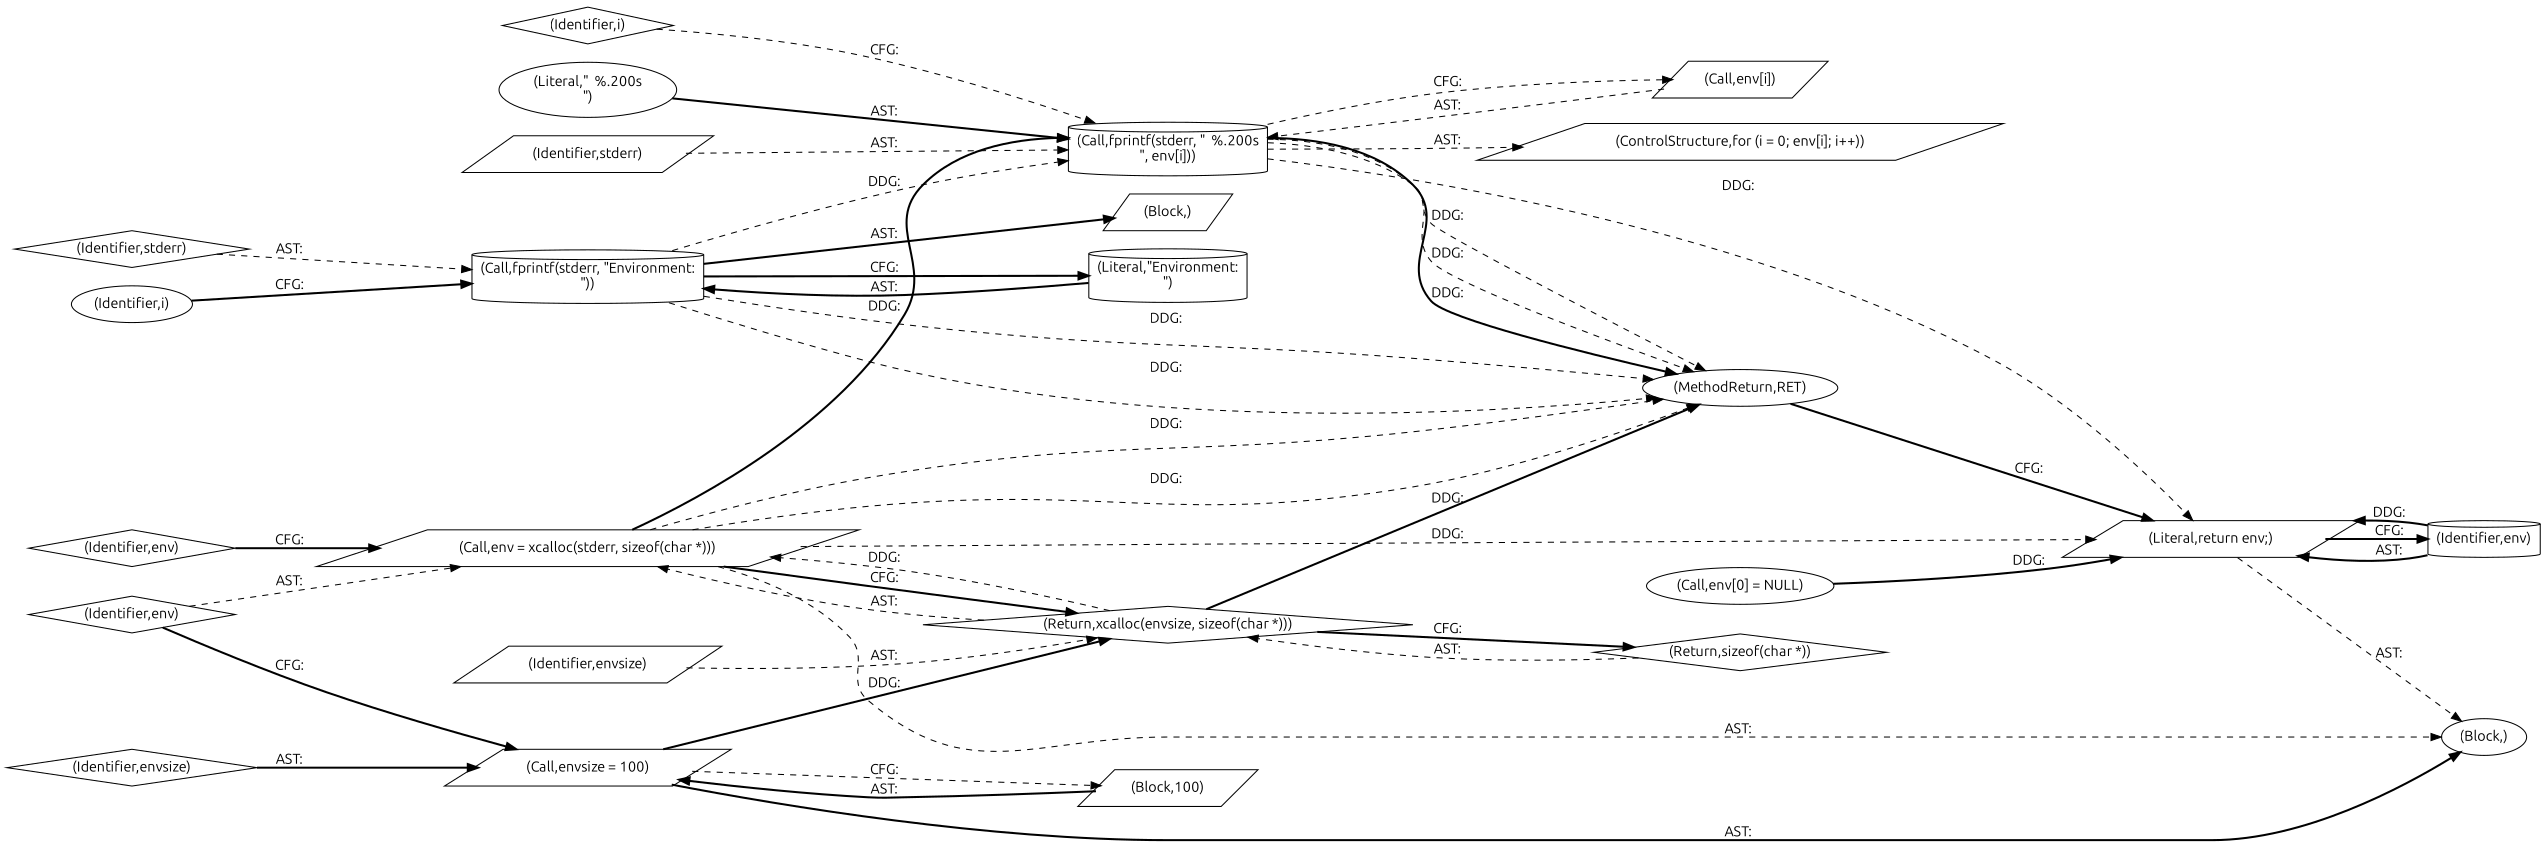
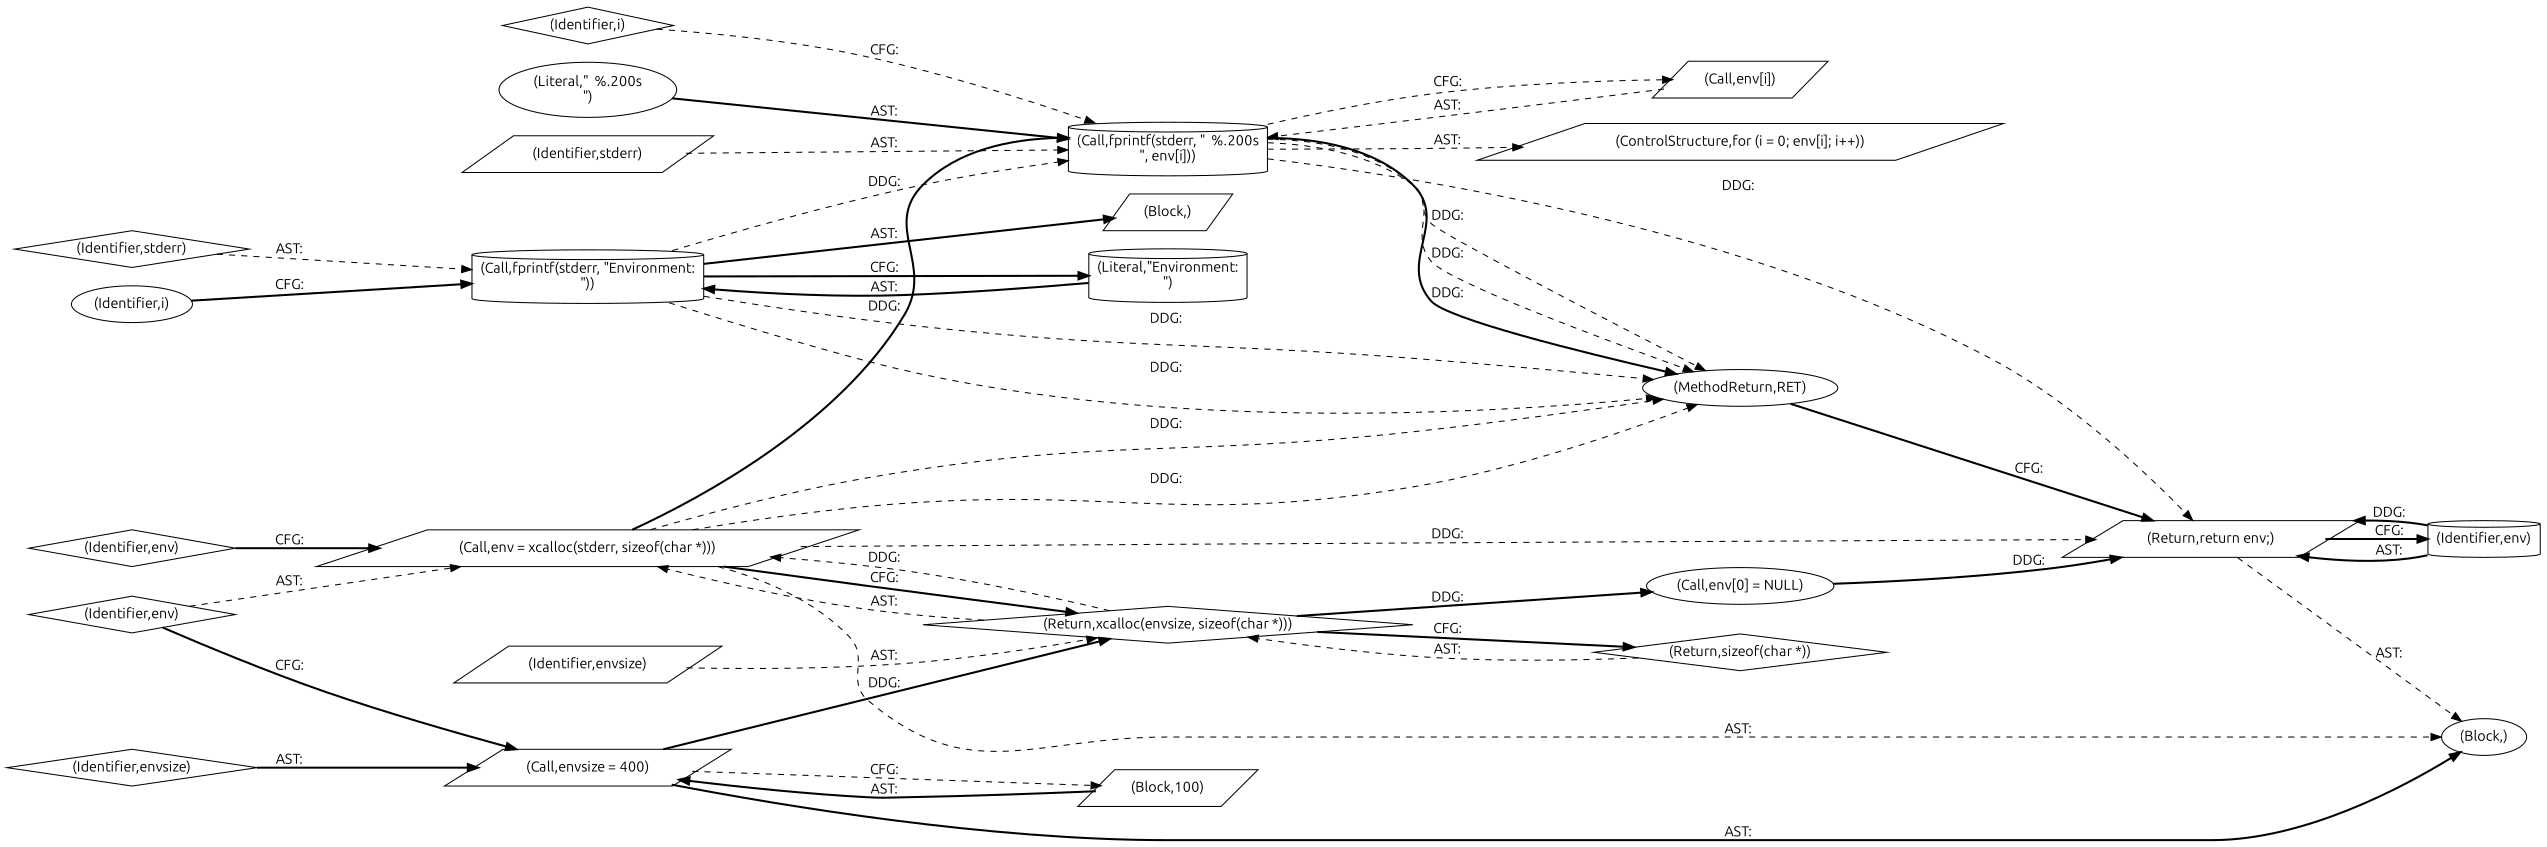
  digraph {
    fontname=Ubuntu
    rankdir=LR
    node [fontname=Ubuntu shape=parallelogram]
    edge [fontname=Ubuntu style=dashed]
    n1 [label="(Call,fprintf(stderr, \"  %.200s\n\", env[i]))" shape=cylinder]
-   n2 [label="(Literal,return env;)"]
+   n2 [label="(Return,return env;)"]
    n3 [label="(Call,env[i])"]
    n4 [label="(MethodReturn,RET)" shape=ellipse]
    n5 [label="(ControlStructure,for (i = 0; env[i]; i++))"]
    n6 [label="(Block,)" shape=ellipse]
    n7 [label="(Identifier,env)" shape=cylinder]
    n8 [label="(Call,fprintf(stderr, \"Environment:\n\"))" shape=cylinder]
    n9 [label="(Block,)"]
    n10 [label="(Literal,\"Environment:\n\")" shape=cylinder]
    n11 [label="(Call,env = xcalloc(stderr, sizeof(char *)))"]
    n12 [label="(Return,xcalloc(envsize, sizeof(char *)))" shape=diamond]
    n13 [label="(Return,sizeof(char *))" shape=diamond]
-   n14 [label="(Call,envsize = 100)"]
+   n14 [label="(Call,envsize = 400)"]
    n15 [label="(Block,100)"]
    n16 [label="(Identifier,stderr)" shape=diamond]
    n17 [label="(Identifier,env)" shape=diamond]
    n18 [label="(Identifier,stderr)"]
    n19 [label="(Identifier,envsize)" shape=diamond]
    n20 [label="(Identifier,envsize)"]
    n21 [label="(Identifier,i)" shape=diamond]
    n22 [label="(Identifier,i)" shape=ellipse]
    n23 [label="(Literal,\"  %.200s\n\")" shape=ellipse]
    n24 [label="(Call,env[0] = NULL)" shape=ellipse]
    n25 [label="(Identifier,env)" shape=diamond]
    n1 -> n2 [label="DDG: "]
    n1 -> n3 [label="CFG: "]
    n1 -> n4 [label="DDG: "]
    n1 -> n4 [label="DDG: "]
    n1 -> n4 [label="DDG: " style=bold]
    n1 -> n5 [label="AST: "]
    n2 -> n6 [label="AST: "]
    n2 -> n7 [label="CFG: " style=bold]
    n3 -> n1 [label="AST: "]
    n4 -> n2 [label="CFG: " style=bold]
    n7 -> n2 [label="AST: " style=bold]
    n7 -> n2 [label="DDG: " style=bold]
    n8 -> n1 [label="DDG: "]
    n8 -> n4 [label="DDG: "]
    n8 -> n4 [label="DDG: "]
    n8 -> n9 [label="AST: " style=bold]
    n8 -> n10 [label="CFG: " style=bold]
    n10 -> n8 [label="AST: " style=bold]
    n11 -> n1 [label="DDG: " style=bold]
    n11 -> n2 [label="DDG: "]
    n11 -> n4 [label="DDG: "]
    n11 -> n4 [label="DDG: "]
    n11 -> n6 [label="AST: "]
    n11 -> n12 [label="CFG: " style=bold]
-   n12 -> n4 [label="DDG: " style=bold]
+   n12 -> n24 [label="DDG: " style=bold]
    n12 -> n11 [label="AST: "]
    n12 -> n11 [label="DDG: "]
    n12 -> n13 [label="CFG: " style=bold]
    n13 -> n12 [label="AST: "]
    n14 -> n6 [label="AST: " style=bold]
    n14 -> n12 [label="DDG: " style=bold]
    n14 -> n15 [label="CFG: "]
    n15 -> n14 [label="AST: " style=bold]
    n16 -> n8 [label="AST: "]
    n17 -> n11 [label="AST: "]
    n17 -> n14 [label="CFG: " style=bold]
    n18 -> n1 [label="AST: "]
    n19 -> n14 [label="AST: " style=bold]
    n20 -> n12 [label="AST: "]
    n21 -> n1 [label="CFG: "]
    n22 -> n8 [label="CFG: " style=bold]
    n23 -> n1 [label="AST: " style=bold]
    n24 -> n2 [label="DDG: " style=bold]
    n25 -> n11 [label="CFG: " style=bold]
  }
